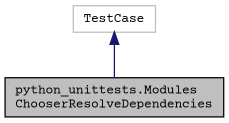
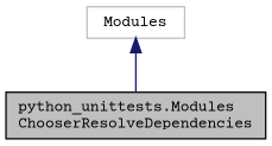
  digraph {
    fontname="Courier Prime"
    node [fontname="Courier Prime" fontsize=10 shape=record style=filled]
    n1 [color=black fillcolor=grey75 fontcolor=black height=0.2 label="python_unittests.Modules\lChooserResolveDependencies" width=0.4]
-   n2 [color=grey75 fillcolor=white height=0.2 label=TestCase width=0.4]
+   n2 [color=grey75 fillcolor=white height=0.2 label=Modules width=0.4]
    n2 -> n1 [color=midnightblue dir=back fontname="Courier Prime" fontsize=10 labelfontname=Helvetica labelfontsize=10 style=solid]
  }
